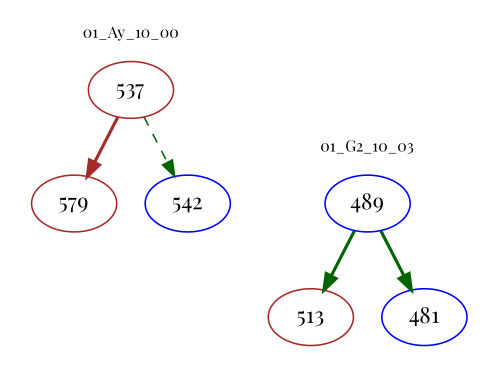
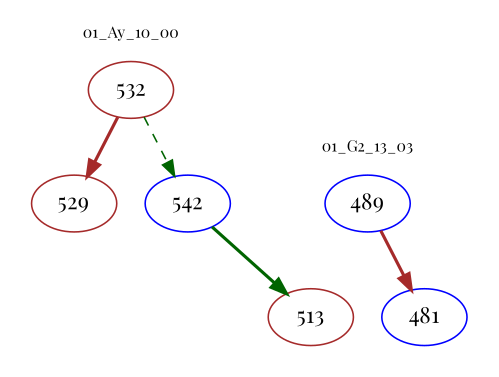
  digraph {
    fontname="Playfair Display"
    node [color=brown fontname="Playfair Display"]
    edge [arrowhead=normal color=brown fontname="Playfair Display" style=bold]
-   n1 [label=537]
-   n2 [label=579]
+   n1 [label=532]
+   n2 [label=529]
    n3 [color=blue label=542]
    n4 [color=blue label=489]
    n5 [color=blue label=481]
    n6 [label=513]
    subgraph cluster_1 {
      color=white
      fontsize=10
      label="01_Ay_10_00"
      n1
      n2
      n3
    }
    subgraph cluster_2 {
      color=white
      fontsize=10
-     label="01_G2_10_03"
+     label="01_G2_13_03"
      n4
      n5
      n6
    }
    n1 -> n2
    n1 -> n3 [color=darkgreen style=dashed]
-   n4 -> n5 [color=darkgreen]
-   n4 -> n6 [color=darkgreen]
+   n4 -> n5
+   n3 -> n6 [color=darkgreen]
  }
